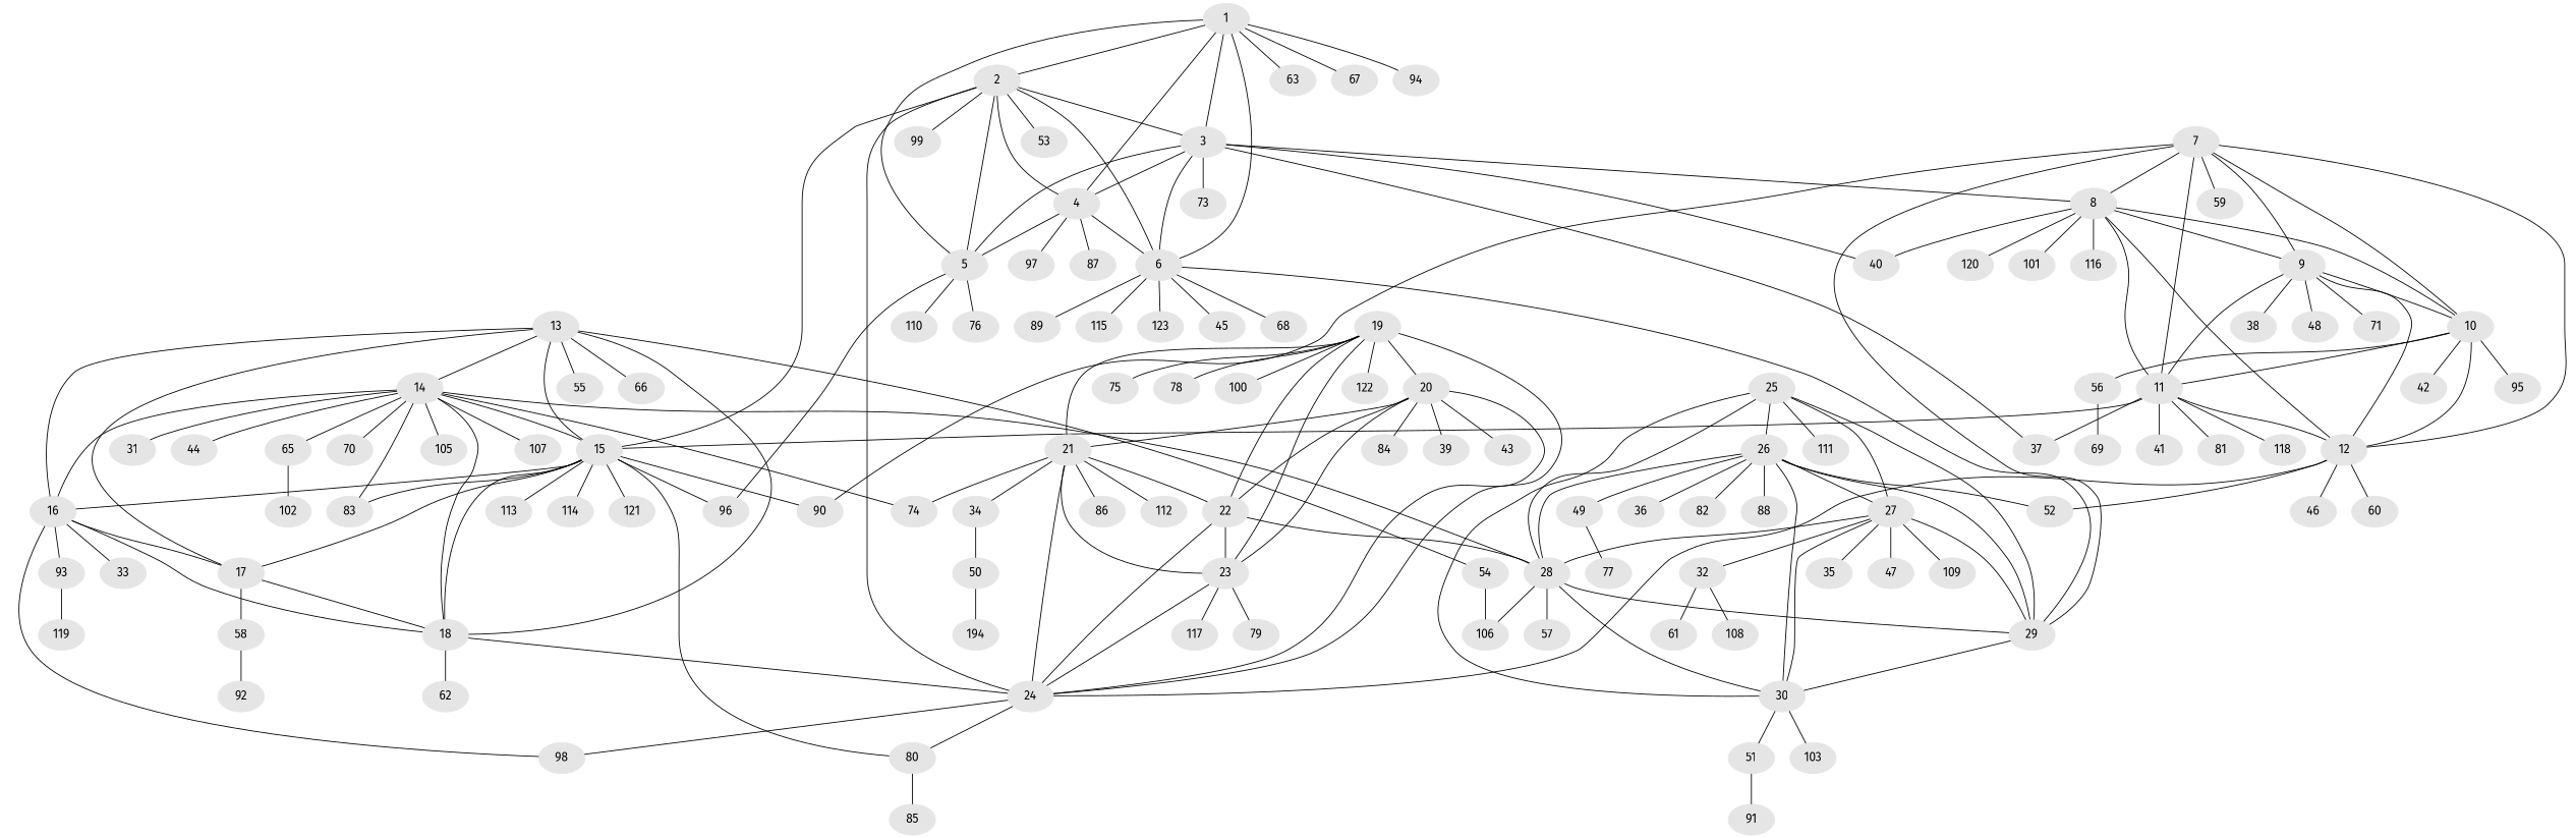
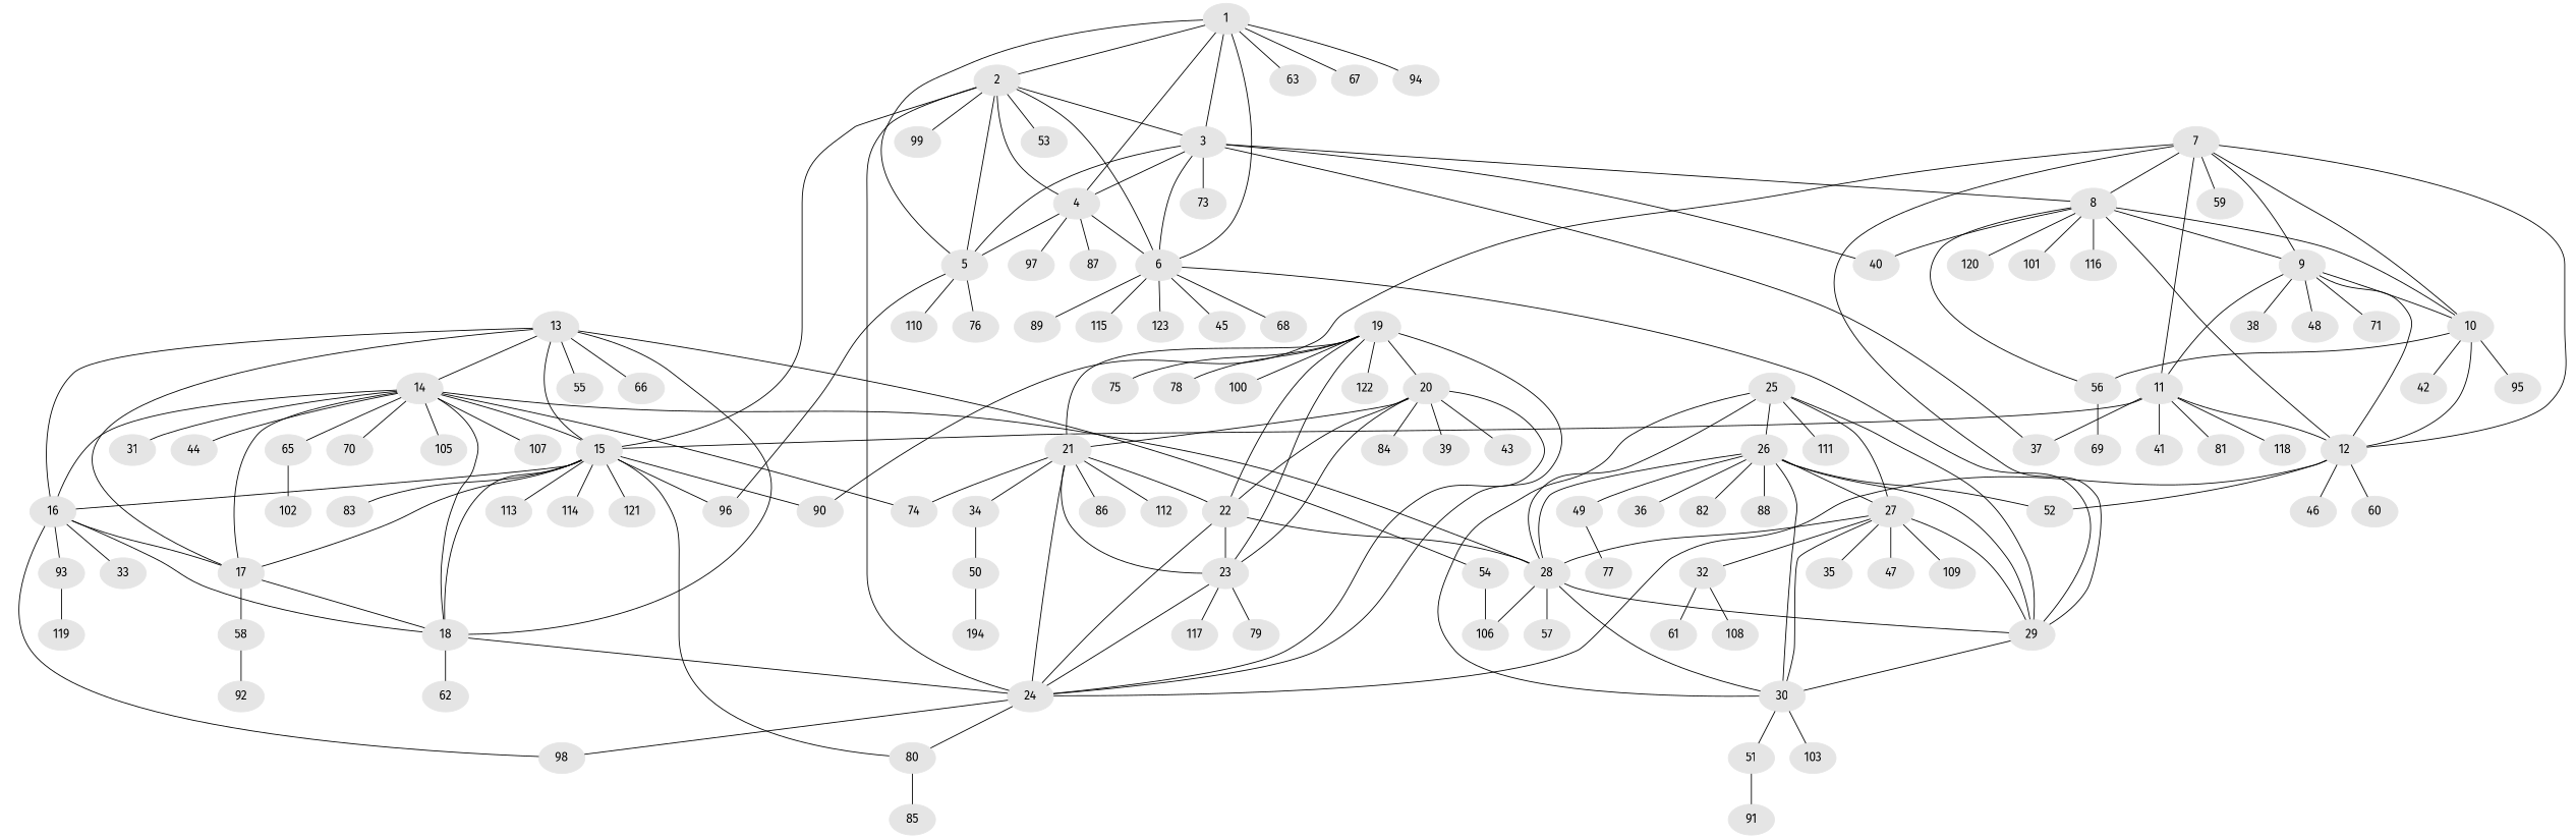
  graph {
    fontname="Fira Sans"
    node [color=gray90 fontname="Fira Sans" style=filled]
    edge [fontname="Fira Sans"]
    1
    2
    3
    4
    5
    6
    63
    67
    94
    15
    24
    53
    99
    8
    37
    40
    73
    87
    97
    76
    96
    110
    29
    45
    68
    89
    115
    123
    90
    16
    17
    18
    80
    83
    113
    114
    121
    98
    9
    10
    11
    12
    101
    116
    120
    30
    7
    59
    38
    48
    71
    42
    56
    95
    41
    81
    118
    46
    52
    60
    69
    13
    14
    54
    55
    66
    28
    31
    44
    65
    70
    74
    105
    107
    33
    93
    58
    62
    106
    57
    102
    85
    119
    92
    19
    20
    21
    22
    23
    75
    78
    100
    122
    39
    43
    84
    34
    86
    112
    79
    117
    50
    25
    26
    27
    111
    36
    49
    82
    88
    32
    35
    47
    109
    51
    103
    77
    61
    108
    91
    n121 [label=194]
    1 -- 2
    1 -- 3
    1 -- 4
    1 -- 5
    1 -- 6
    1 -- 63
    1 -- 67
    1 -- 94
    2 -- 3
    2 -- 4
    2 -- 5
    2 -- 6
    2 -- 15
    2 -- 24
    2 -- 53
    2 -- 99
    3 -- 4
    3 -- 5
    3 -- 6
    3 -- 8
    3 -- 37
    3 -- 40
    3 -- 73
    4 -- 5
    4 -- 6
    4 -- 87
    4 -- 97
    5 -- 76
    5 -- 96
    5 -- 110
    6 -- 29
    6 -- 45
    6 -- 68
    6 -- 89
    6 -- 115
    6 -- 123
    15 -- 96
    15 -- 90
    15 -- 16
    15 -- 17
    15 -- 18
    15 -- 80
    15 -- 83
    15 -- 113
    15 -- 114
    15 -- 121
    24 -- 80
    24 -- 98
    8 -- 40
    8 -- 9
    8 -- 10
-   8 -- 11
+   8 -- 56
    8 -- 12
    8 -- 101
    8 -- 116
    8 -- 120
    29 -- 30
    16 -- 17
    16 -- 18
    16 -- 98
    16 -- 33
    16 -- 93
    17 -- 18
    17 -- 58
    18 -- 24
    18 -- 62
    80 -- 85
    9 -- 10
    9 -- 11
    9 -- 12
    9 -- 38
    9 -- 48
    9 -- 71
-   10 -- 11
    10 -- 12
    10 -- 42
    10 -- 56
    10 -- 95
    11 -- 15
    11 -- 37
    11 -- 12
    11 -- 41
    11 -- 81
    11 -- 118
    12 -- 24
    12 -- 46
    12 -- 52
    12 -- 60
    30 -- 51
    30 -- 103
    7 -- 8
    7 -- 29
    7 -- 90
    7 -- 9
    7 -- 10
    7 -- 11
    7 -- 12
    7 -- 59
    56 -- 69
    13 -- 15
    13 -- 16
    13 -- 17
    13 -- 18
    13 -- 14
    13 -- 54
    13 -- 55
    13 -- 66
    14 -- 15
    14 -- 16
-   14 -- 83
+   14 -- 17
    14 -- 18
    14 -- 28
    14 -- 31
    14 -- 44
    14 -- 65
    14 -- 70
    14 -- 74
    14 -- 105
    14 -- 107
    54 -- 106
    28 -- 29
    28 -- 30
    28 -- 106
    28 -- 57
    65 -- 102
    93 -- 119
    58 -- 92
    19 -- 24
    19 -- 20
    19 -- 21
    19 -- 22
    19 -- 23
    19 -- 75
    19 -- 78
    19 -- 100
    19 -- 122
    20 -- 24
    20 -- 21
    20 -- 22
    20 -- 23
    20 -- 39
    20 -- 43
    20 -- 84
    21 -- 24
    21 -- 74
    21 -- 22
    21 -- 23
    21 -- 34
    21 -- 86
    21 -- 112
    22 -- 24
    22 -- 28
    22 -- 23
    23 -- 24
    23 -- 79
    23 -- 117
    34 -- 50
    50 -- n121
    25 -- 29
    25 -- 30
    25 -- 28
    25 -- 26
    25 -- 27
    25 -- 111
    26 -- 29
    26 -- 30
    26 -- 52
    26 -- 28
    26 -- 27
    26 -- 36
    26 -- 49
    26 -- 82
    26 -- 88
    27 -- 29
    27 -- 30
    27 -- 28
    27 -- 32
    27 -- 35
    27 -- 47
    27 -- 109
    49 -- 77
    32 -- 61
    32 -- 108
    51 -- 91
  }
